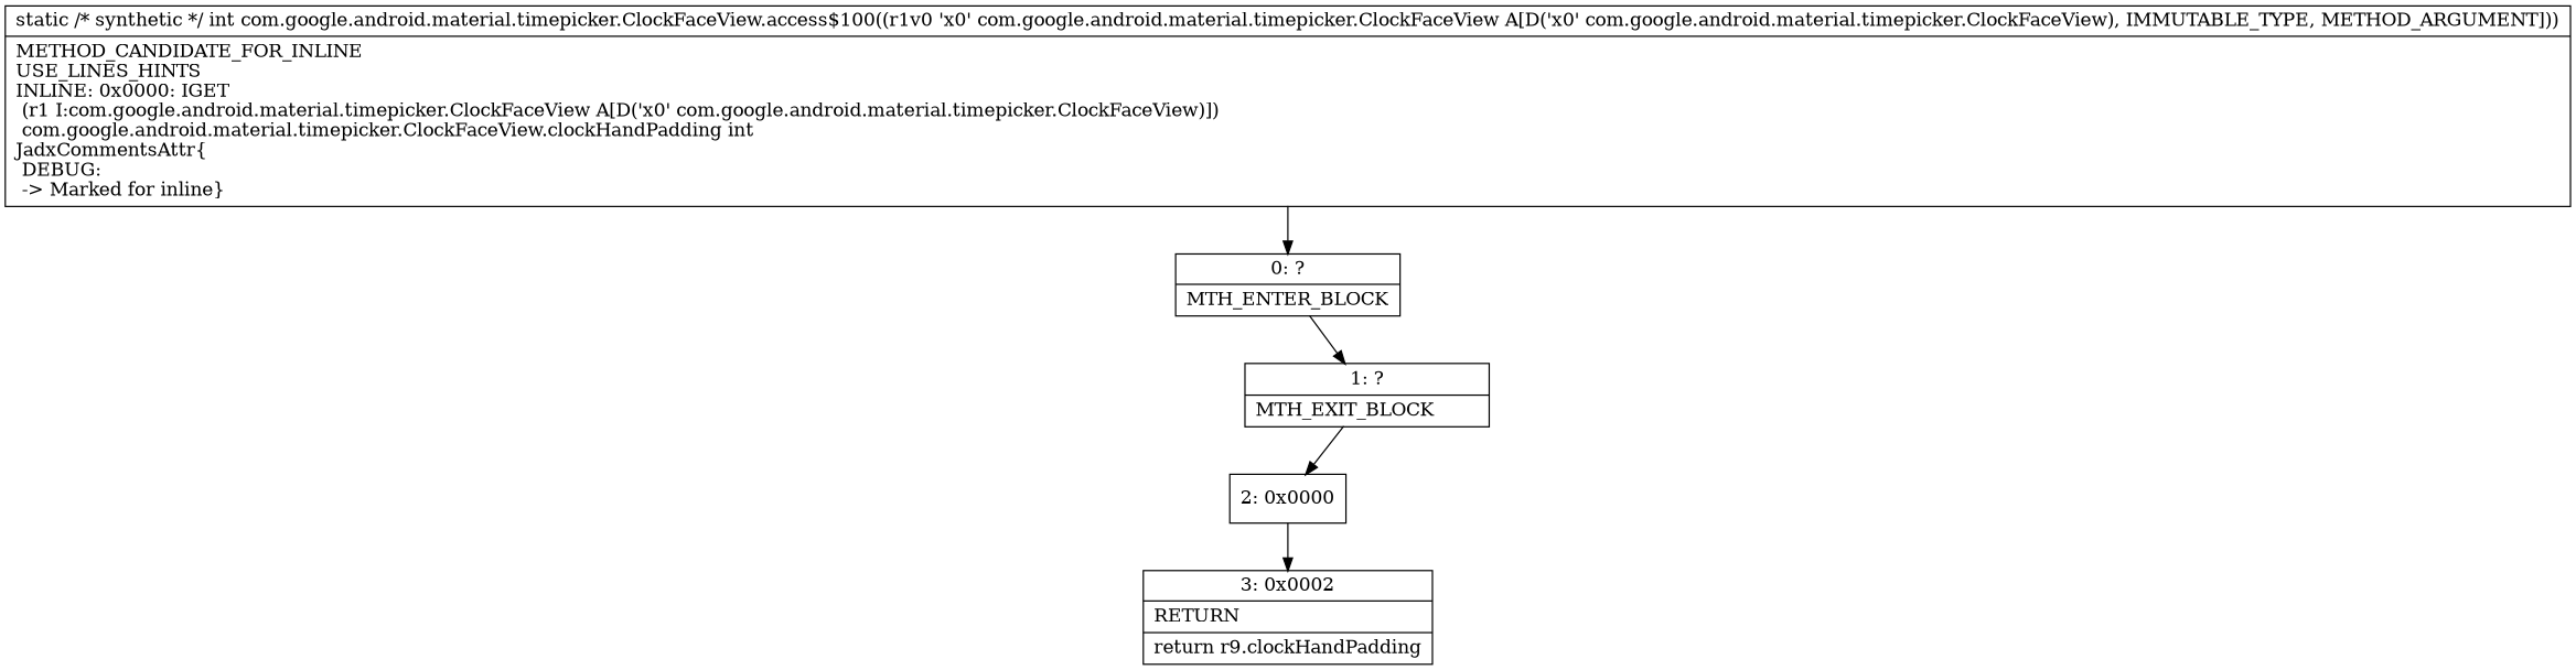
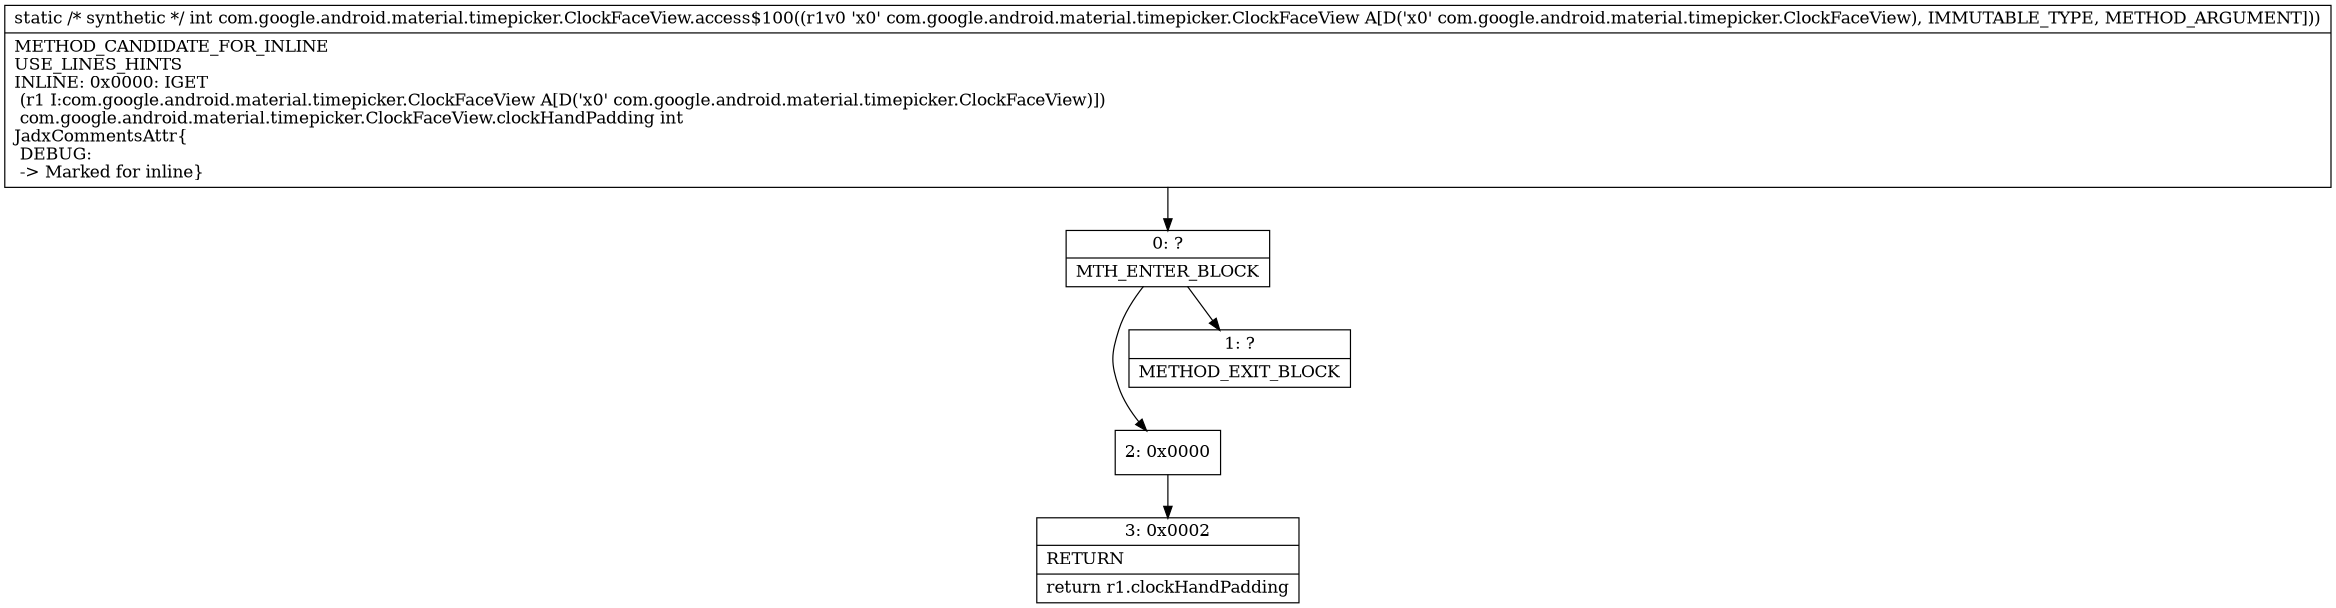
  digraph {
    node [shape=record]
    n1 [label="{0\:\ ?|MTH_ENTER_BLOCK\l}"]
    n2 [label="{2\:\ 0x0000}"]
-   n3 [label="{1\:\ ?|MTH_EXIT_BLOCK\l}"]
-   n4 [label="{3\:\ 0x0002|RETURN\l|return r9.clockHandPadding\l}"]
+   n3 [label="{1\:\ ?|METHOD_EXIT_BLOCK\l}"]
+   n4 [label="{3\:\ 0x0002|RETURN\l|return r1.clockHandPadding\l}"]
    n5 [label="{static \/* synthetic *\/ int com.google.android.material.timepicker.ClockFaceView.access$100((r1v0 'x0' com.google.android.material.timepicker.ClockFaceView A[D('x0' com.google.android.material.timepicker.ClockFaceView), IMMUTABLE_TYPE, METHOD_ARGUMENT]))  | METHOD_CANDIDATE_FOR_INLINE\lUSE_LINES_HINTS\lINLINE: 0x0000: IGET  \l  (r1 I:com.google.android.material.timepicker.ClockFaceView A[D('x0' com.google.android.material.timepicker.ClockFaceView)])\l com.google.android.material.timepicker.ClockFaceView.clockHandPadding int\lJadxCommentsAttr\{\l DEBUG: \l \-\> Marked for inline\}\l}"]
-   n3 -> n2
+   n1 -> n2
    n1 -> n3
    n2 -> n4
    n5 -> n1
  }
